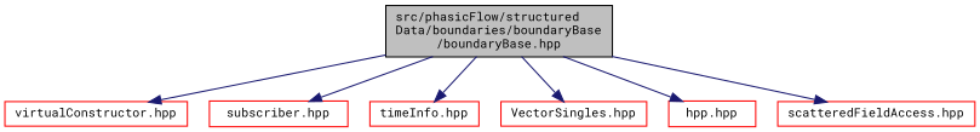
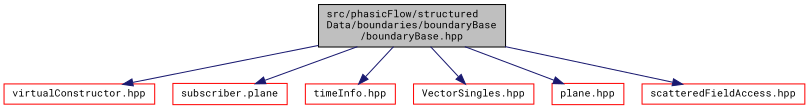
  digraph {
    fontname="Roboto Mono"
    node [color=red fillcolor=white fontname="Roboto Mono" fontsize=10 shape=record style=filled]
    edge [color=midnightblue fontname="Roboto Mono" fontsize=10 labelfontname=Helvetica labelfontsize=10 style=solid]
    n1 [color=black fillcolor=grey75 fontcolor=black height=0.2 label="src/phasicFlow/structured\lData/boundaries/boundaryBase\l/boundaryBase.hpp" width=0.4]
    n2 [height=0.2 label="virtualConstructor.hpp" width=0.4]
-   n3 [height=0.2 label="subscriber.hpp" width=0.4]
+   n3 [height=0.2 label="subscriber.plane" width=0.4]
    n4 [height=0.2 label="timeInfo.hpp" width=0.4]
    n5 [height=0.2 label="VectorSingles.hpp" width=0.4]
-   n6 [height=0.2 label="hpp.hpp" width=0.4]
+   n6 [height=0.2 label="plane.hpp" width=0.4]
    n7 [height=0.2 label="scatteredFieldAccess.hpp" width=0.4]
    n1 -> n2
    n1 -> n3
    n1 -> n4
    n1 -> n5
    n1 -> n6
    n1 -> n7
  }
